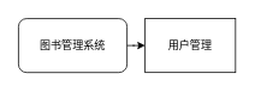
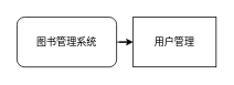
  <mxCell id="0" />
  <mxCell id="1" parent="0" />
  <mxCell id="2" value="图书管理系统" style="rounded=1;whiteSpace=wrap;html=1;" vertex="1" parent="1"><mxGeometry x="20" y="20" width="120" height="60" as="geometry" /></mxCell>
  <mxCell id="3" value="用户管理" style="whiteSpace=wrap;html=1;rounded=0;" vertex="1" parent="1"><mxGeometry x="160" y="20" width="100" height="60" as="geometry" /></mxCell>
- <mxCell id="4" style="edgeStyle=orthogonalEdgeStyle;rounded=1;orthogonalLoop=1;jettySize=auto;html=1;dashed=1;" edge="1" parent="1" source="2" target="3"><mxGeometry relative="1" as="geometry" /></mxCell>
+ <mxCell id="4" style="edgeStyle=orthogonalEdgeStyle;rounded=1;orthogonalLoop=1;jettySize=auto;html=1;" edge="1" parent="1" source="2" target="3"><mxGeometry relative="1" as="geometry" /></mxCell>
